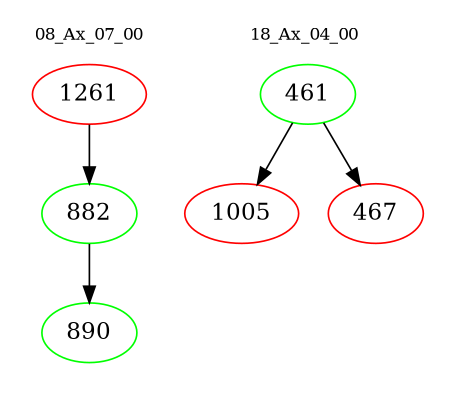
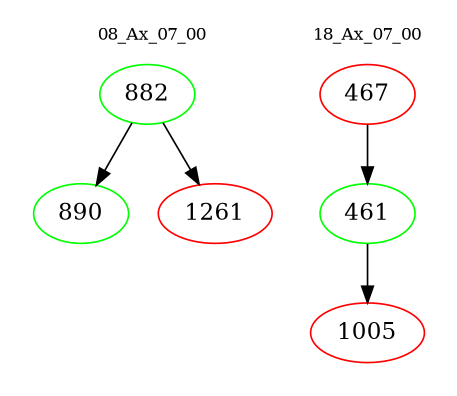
  digraph {
    node [color=green]
    edge [color=black]
    n1 [label=882]
    n2 [label=890]
    n3 [color=red label=1261]
    n4 [label=461]
    n5 [color=red label=1005]
    n6 [color=red label=467]
    subgraph cluster_1 {
      color=white
      fontsize=10
      label="08_Ax_07_00"
      n1
      n2
      n3
    }
    subgraph cluster_2 {
      color=white
      fontsize=10
-     label="18_Ax_04_00"
+     label="18_Ax_07_00"
      n4
      n5
      n6
    }
    n1 -> n2
-   n3 -> n1
+   n1 -> n3
    n4 -> n5
-   n4 -> n6
+   n6 -> n4
  }
